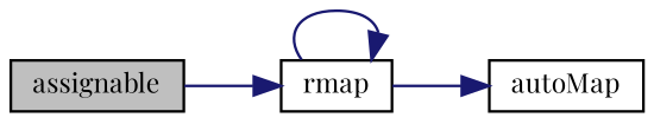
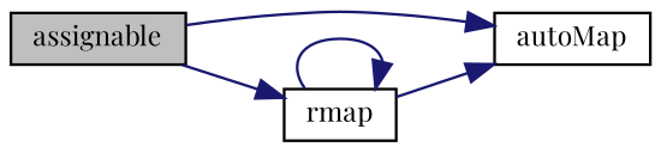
  digraph {
    fontname="Playfair Display"
    rankdir=LR
    node [color=black fontname="Playfair Display" fontsize=10 shape=record]
    edge [color=midnightblue fontname="Playfair Display" fontsize=10 labelfontname=Helvetica labelfontsize=10 style=solid]
    n1 [fillcolor=grey75 fontcolor=black height=0.2 label=assignable style=filled width=0.4]
    n2 [height=0.2 label=autoMap width=0.4]
    n3 [height=0.2 label=rmap width=0.4]
+   n1 -> n2
    n1 -> n3
    n3 -> n2
    n3 -> n3
  }
